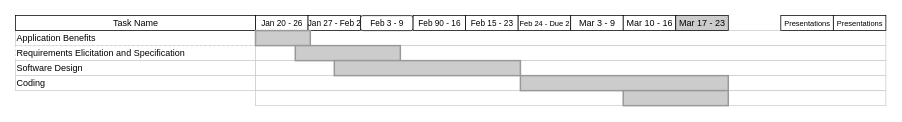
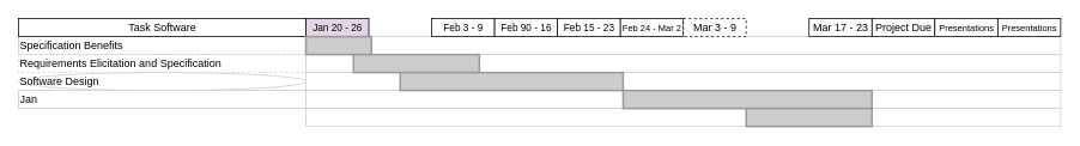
  <mxCell id="0" style=";html=1;" />
  <mxCell id="1" style=";html=1;" parent="0" />
- <mxCell id="2" value="Application Benefits" style="align=left;strokeColor=#CCCCCC;html=1;" parent="1" vertex="1"><mxGeometry x="20" y="40" width="320.0" height="20.0" as="geometry" /></mxCell>
+ <mxCell id="2" value="Specification Benefits" style="align=left;strokeColor=#CCCCCC;html=1;" parent="1" vertex="1"><mxGeometry x="20" y="40" width="320.0" height="20.0" as="geometry" /></mxCell>
  <mxCell id="3" value="Requirements Elicitation and Specification" style="align=left;strokeColor=#CCCCCC;html=1;dashed=1;" parent="1" vertex="1"><mxGeometry x="20" y="60" width="320" height="20" as="geometry" /></mxCell>
- <mxCell id="4" value="Software Design" style="align=left;strokeColor=#CCCCCC;html=1;" parent="1" vertex="1"><mxGeometry x="20" y="80" width="320.0" height="20" as="geometry" /></mxCell>
- <mxCell id="5" value="Coding" style="align=left;strokeColor=#CCCCCC;html=1;" parent="1" vertex="1"><mxGeometry x="20" y="100" width="320.0" height="20" as="geometry" /></mxCell>
- <mxCell id="6" value="Task Name" style="strokeWidth=1;fontStyle=0;html=1;" parent="1" vertex="1"><mxGeometry x="20" y="20" width="320" height="20" as="geometry" /></mxCell>
+ <mxCell id="4" value="Software Design" style="ellipse;align=left;strokeColor=#CCCCCC;html=1;" parent="1" vertex="1"><mxGeometry x="20" y="80" width="320.0" height="20" as="geometry" /></mxCell>
+ <mxCell id="5" value="Jan" style="align=left;strokeColor=#CCCCCC;html=1;" parent="1" vertex="1"><mxGeometry x="20" y="100" width="320.0" height="20" as="geometry" /></mxCell>
+ <mxCell id="6" value="Task Software" style="strokeWidth=1;fontStyle=0;html=1;" parent="1" vertex="1"><mxGeometry x="20" y="20" width="320" height="20" as="geometry" /></mxCell>
  <mxCell id="7" value="" style="align=left;strokeColor=#CCCCCC;html=1;" parent="1" vertex="1"><mxGeometry x="340" y="40" width="840" height="20" as="geometry" /></mxCell>
- <mxCell id="8" value="&lt;font style=&quot;font-size: 11px;&quot;&gt;Jan 20 - 26 &lt;/font&gt;" style="strokeWidth=1;fontStyle=0;html=1;" parent="1" vertex="1"><mxGeometry x="340" y="20" width="70" height="20" as="geometry" /></mxCell>
- <mxCell id="9" value="&lt;font style=&quot;font-size: 11px;&quot;&gt;Jan 27 - Feb 2&lt;/font&gt;" style="strokeWidth=1;fontStyle=0;html=1;" parent="1" vertex="1"><mxGeometry x="410" y="20" width="70" height="20" as="geometry" /></mxCell>
- <mxCell id="10" value="&lt;font style=&quot;font-size: 11px;&quot;&gt;Feb 3 - 9&lt;/font&gt;" style="strokeWidth=1;fontStyle=0;html=1;rounded=1;" parent="1" vertex="1"><mxGeometry x="480" y="20" width="70" height="20" as="geometry" /></mxCell>
+ <mxCell id="8" value="&lt;font style=&quot;font-size: 11px;&quot;&gt;Jan 20 - 26 &lt;/font&gt;" style="strokeWidth=1;fontStyle=0;html=1;fillColor=#e1d5e7;" parent="1" vertex="1"><mxGeometry x="340" y="20" width="70" height="20" as="geometry" /></mxCell>
+ <mxCell id="10" value="&lt;font style=&quot;font-size: 11px;&quot;&gt;Feb 3 - 9&lt;/font&gt;" style="strokeWidth=1;fontStyle=0;html=1;" parent="1" vertex="1"><mxGeometry x="480" y="20" width="70" height="20" as="geometry" /></mxCell>
  <mxCell id="11" value="&lt;font style=&quot;font-size: 11px;&quot;&gt;Feb 90 - 16&lt;/font&gt; " style="strokeWidth=1;fontStyle=0;html=1;" parent="1" vertex="1"><mxGeometry x="550" y="20" width="70" height="20" as="geometry" /></mxCell>
  <mxCell id="12" value="&lt;font style=&quot;font-size: 11px;&quot;&gt;Feb 15 - 23&lt;br&gt;&lt;/font&gt;" style="strokeWidth=1;fontStyle=0;html=1;" parent="1" vertex="1"><mxGeometry x="620" y="20" width="70" height="20" as="geometry" /></mxCell>
- <mxCell id="13" value="&lt;font style=&quot;font-size: 10px;&quot;&gt;Feb 24 - Due 2&lt;br&gt;&lt;/font&gt;" style="strokeWidth=1;fontStyle=0;html=1;" parent="1" vertex="1"><mxGeometry x="690" y="20" width="70" height="20" as="geometry" /></mxCell>
- <mxCell id="14" value="Mar 3 - 9" style="strokeWidth=1;fontStyle=0;html=1;" parent="1" vertex="1"><mxGeometry x="760" y="20" width="70" height="20" as="geometry" /></mxCell>
- <mxCell id="15" value="Mar 10 - 16" style="strokeWidth=1;fontStyle=0;html=1;" parent="1" vertex="1"><mxGeometry x="830" y="20" width="70" height="20" as="geometry" /></mxCell>
- <mxCell id="16" value="Mar 17 - 23" style="strokeWidth=1;fontStyle=0;html=1;fillColor=#cccccc;" parent="1" vertex="1"><mxGeometry x="900" y="20" width="70" height="20" as="geometry" /></mxCell>
+ <mxCell id="13" value="&lt;font style=&quot;font-size: 10px;&quot;&gt;Feb 24 - Mar 2&lt;br&gt;&lt;/font&gt;" style="strokeWidth=1;fontStyle=0;html=1;" parent="1" vertex="1"><mxGeometry x="690" y="20" width="70" height="20" as="geometry" /></mxCell>
+ <mxCell id="14" value="Mar 3 - 9" style="strokeWidth=1;fontStyle=0;html=1;dashed=1;" parent="1" vertex="1"><mxGeometry x="760" y="20" width="70" height="20" as="geometry" /></mxCell>
+ <mxCell id="16" value="Mar 17 - 23" style="strokeWidth=1;fontStyle=0;html=1;" parent="1" vertex="1"><mxGeometry x="900" y="20" width="70" height="20" as="geometry" /></mxCell>
+ <mxCell id="17" value="Project Due" style="strokeWidth=1;fontStyle=0;html=1;" parent="1" vertex="1"><mxGeometry x="970" y="20" width="70" height="20" as="geometry" /></mxCell>
  <mxCell id="18" value="&lt;font style=&quot;font-size: 10px;&quot;&gt;Presentations&lt;/font&gt;" style="strokeWidth=1;fontStyle=0;html=1;" parent="1" vertex="1"><mxGeometry x="1040" y="20" width="70" height="20" as="geometry" /></mxCell>
  <mxCell id="19" value="&lt;font style=&quot;font-size: 10px;&quot;&gt;Presentations&lt;/font&gt;" style="strokeWidth=1;fontStyle=0;html=1;" parent="1" vertex="1"><mxGeometry x="1110" y="20" width="70" height="20" as="geometry" /></mxCell>
  <mxCell id="20" value="" style="align=left;strokeColor=#CCCCCC;html=1;" parent="1" vertex="1"><mxGeometry x="340" y="60" width="840" height="20" as="geometry" /></mxCell>
  <mxCell id="21" value="" style="align=left;strokeColor=#CCCCCC;html=1;" parent="1" vertex="1"><mxGeometry x="340" y="80" width="840" height="20" as="geometry" /></mxCell>
  <mxCell id="22" value="" style="align=left;strokeColor=#CCCCCC;html=1;" parent="1" vertex="1"><mxGeometry x="340" y="100" width="840" height="20" as="geometry" /></mxCell>
  <mxCell id="23" value="" style="align=left;strokeColor=#CCCCCC;html=1;" parent="1" vertex="1"><mxGeometry x="340" y="120" width="840" height="20" as="geometry" /></mxCell>
  <mxCell id="24" value="" style="whiteSpace=wrap;html=1;strokeWidth=2;fillColor=#CCCCCC;gradientColor=none;fontSize=14;align=center;strokeColor=#999999;" parent="1" vertex="1"><mxGeometry x="340" y="40" width="73" height="20" as="geometry" /></mxCell>
  <mxCell id="25" value="" style="whiteSpace=wrap;html=1;strokeWidth=2;fillColor=#CCCCCC;gradientColor=none;fontSize=14;align=center;strokeColor=#999999;" parent="1" vertex="1"><mxGeometry x="393" y="60" width="140" height="20" as="geometry" /></mxCell>
  <mxCell id="26" value="" style="whiteSpace=wrap;html=1;strokeWidth=2;fillColor=#CCCCCC;gradientColor=none;fontSize=14;align=center;strokeColor=#999999;" parent="1" vertex="1"><mxGeometry x="445" y="80" width="248" height="20" as="geometry" /></mxCell>
  <mxCell id="27" value="" style="whiteSpace=wrap;html=1;strokeWidth=2;fillColor=#CCCCCC;gradientColor=none;fontSize=14;align=center;strokeColor=#999999;" parent="1" vertex="1"><mxGeometry x="693" y="100" width="277" height="20" as="geometry" /></mxCell>
  <mxCell id="28" value="" style="whiteSpace=wrap;html=1;strokeWidth=2;fillColor=#CCCCCC;gradientColor=none;fontSize=14;align=center;strokeColor=#999999;" parent="1" vertex="1"><mxGeometry x="830" y="120" width="140" height="20" as="geometry" /></mxCell>
